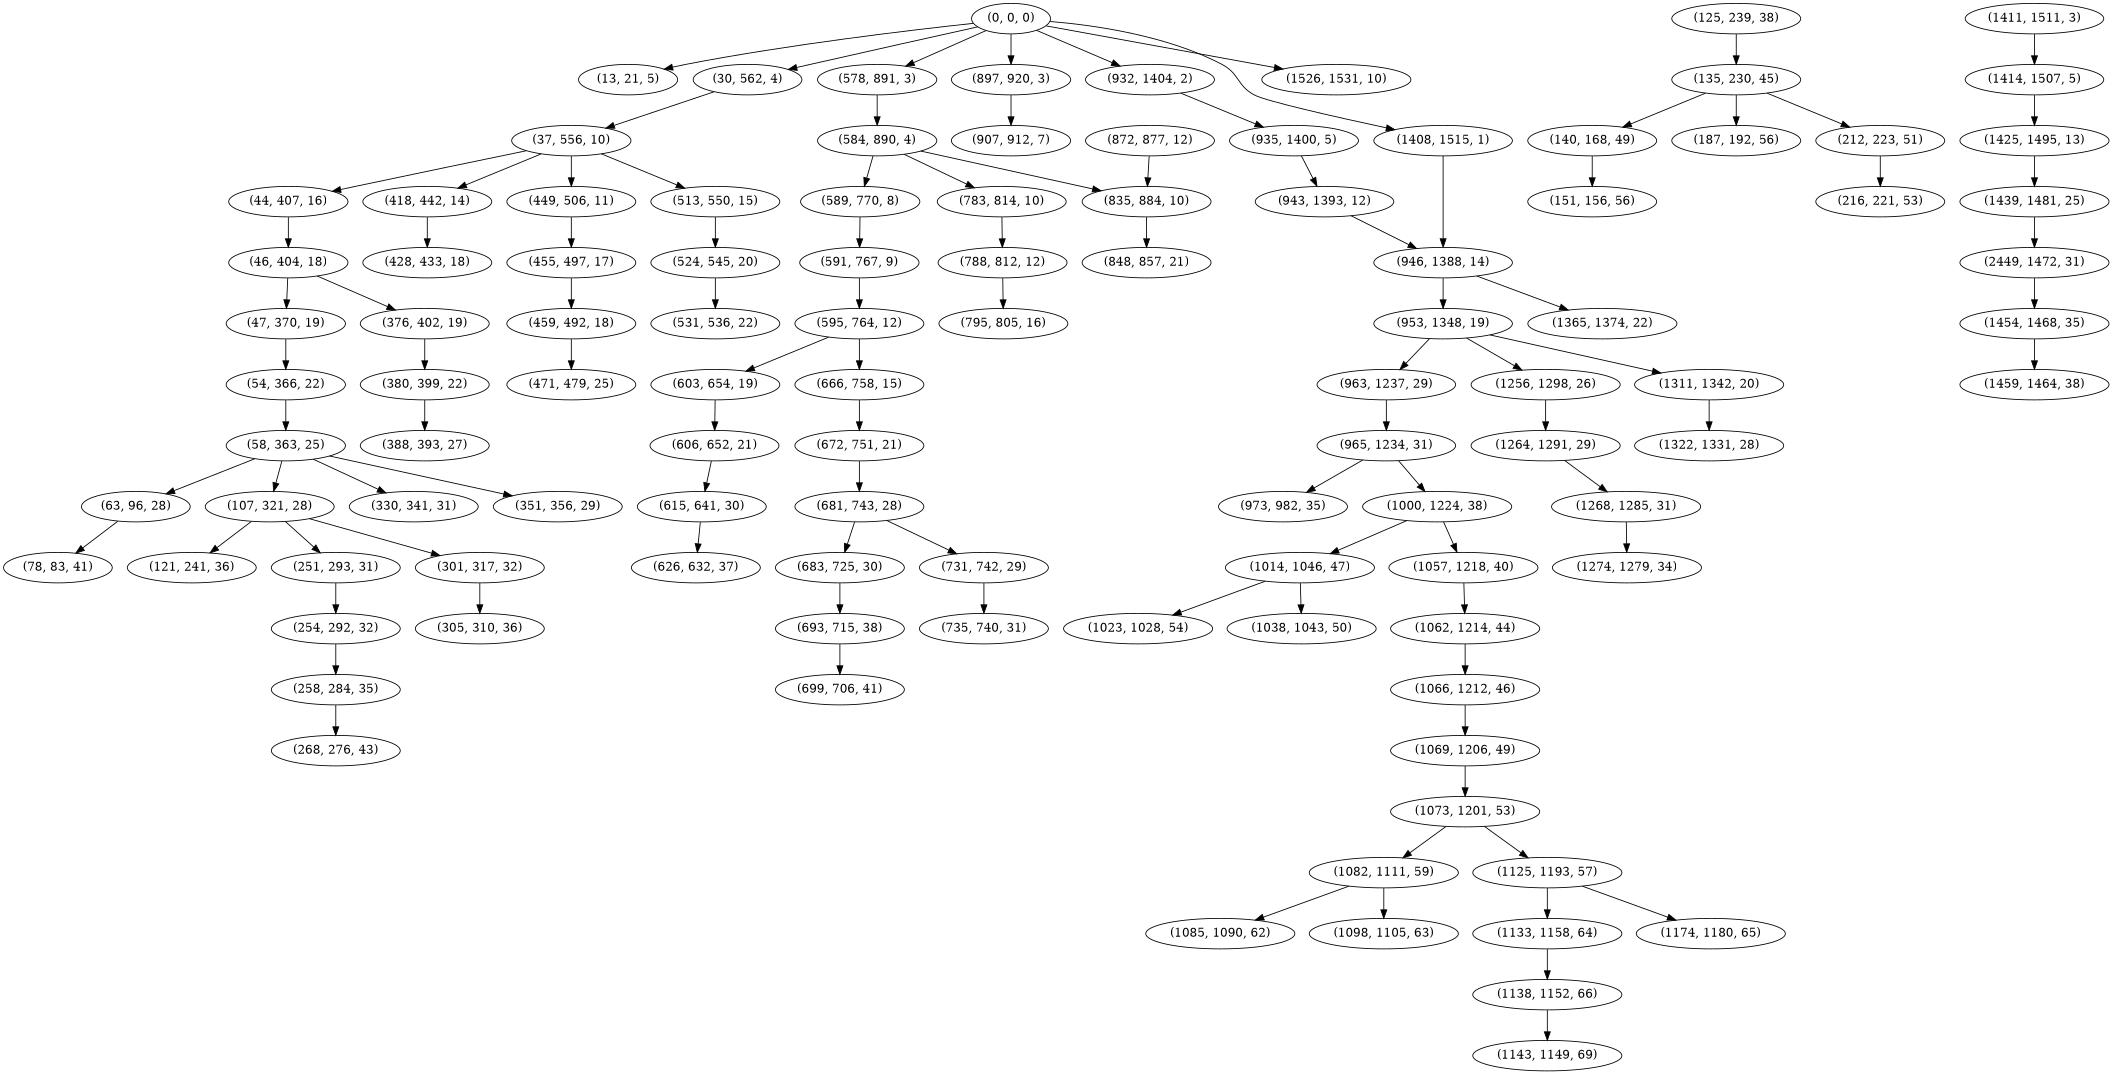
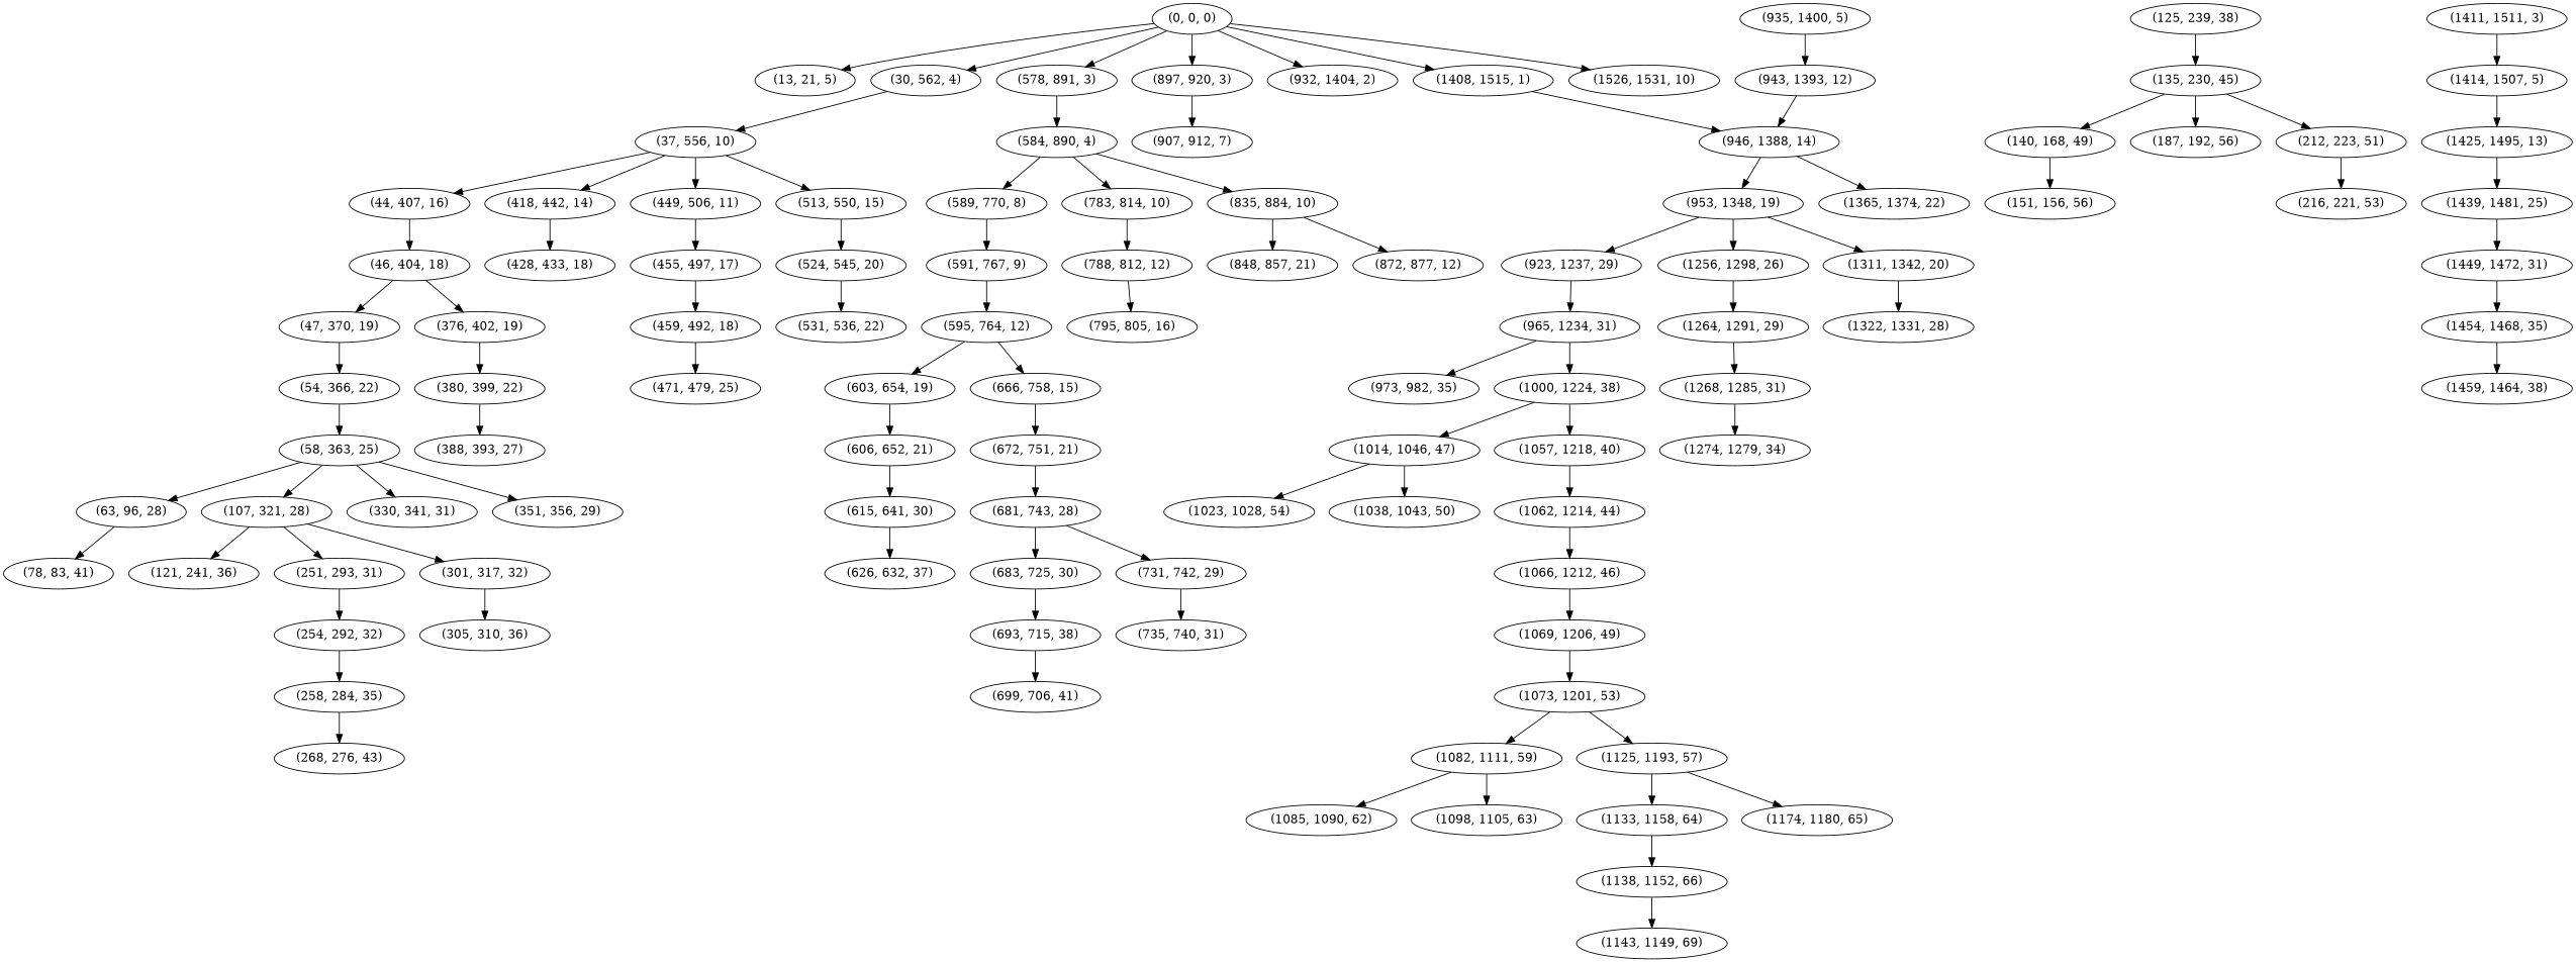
  digraph {
    "(0, 0, 0)"
    "(13, 21, 5)"
    "(30, 562, 4)"
    "(578, 891, 3)"
    "(897, 920, 3)"
    "(932, 1404, 2)"
    "(1408, 1515, 1)"
    "(1526, 1531, 10)"
    "(37, 556, 10)"
    "(584, 890, 4)"
    "(907, 912, 7)"
    "(935, 1400, 5)"
    "(946, 1388, 14)"
    "(44, 407, 16)"
    "(418, 442, 14)"
    "(449, 506, 11)"
    "(513, 550, 15)"
    "(46, 404, 18)"
    "(428, 433, 18)"
    "(455, 497, 17)"
    "(524, 545, 20)"
    "(47, 370, 19)"
    "(376, 402, 19)"
    "(54, 366, 22)"
    "(380, 399, 22)"
    "(58, 363, 25)"
    "(63, 96, 28)"
    "(107, 321, 28)"
    "(330, 341, 31)"
    "(351, 356, 29)"
    "(78, 83, 41)"
    "(121, 241, 36)"
    "(251, 293, 31)"
    "(301, 317, 32)"
    "(254, 292, 32)"
    "(305, 310, 36)"
    "(125, 239, 38)"
    "(135, 230, 45)"
    "(140, 168, 49)"
    "(187, 192, 56)"
    "(212, 223, 51)"
    "(151, 156, 56)"
    "(216, 221, 53)"
    "(258, 284, 35)"
    "(268, 276, 43)"
    "(388, 393, 27)"
    "(459, 492, 18)"
    "(471, 479, 25)"
    "(531, 536, 22)"
    "(589, 770, 8)"
    "(783, 814, 10)"
    "(835, 884, 10)"
    "(591, 767, 9)"
    "(788, 812, 12)"
    "(848, 857, 21)"
    "(872, 877, 12)"
    "(595, 764, 12)"
    "(603, 654, 19)"
    "(666, 758, 15)"
    "(606, 652, 21)"
    "(672, 751, 21)"
    "(615, 641, 30)"
    "(626, 632, 37)"
    "(681, 743, 28)"
    "(683, 725, 30)"
    "(731, 742, 29)"
    "(693, 715, 38)"
    "(735, 740, 31)"
    "(699, 706, 41)"
    "(795, 805, 16)"
    "(943, 1393, 12)"
    "(953, 1348, 19)"
    "(1365, 1374, 22)"
-   "(963, 1237, 29)"
+   "(963, 1237, 29)" [label="(923, 1237, 29)"]
    "(1256, 1298, 26)"
    "(1311, 1342, 20)"
    "(965, 1234, 31)"
    "(1264, 1291, 29)"
    "(1322, 1331, 28)"
    "(973, 982, 35)"
    "(1000, 1224, 38)"
    "(1014, 1046, 47)"
    "(1057, 1218, 40)"
    "(1023, 1028, 54)"
    "(1038, 1043, 50)"
    "(1062, 1214, 44)"
    "(1066, 1212, 46)"
    "(1069, 1206, 49)"
    "(1073, 1201, 53)"
    "(1082, 1111, 59)"
    "(1125, 1193, 57)"
    "(1085, 1090, 62)"
    "(1098, 1105, 63)"
    "(1133, 1158, 64)"
    "(1174, 1180, 65)"
    "(1138, 1152, 66)"
    "(1143, 1149, 69)"
    "(1268, 1285, 31)"
    "(1274, 1279, 34)"
    "(1411, 1511, 3)"
    "(1414, 1507, 5)"
    "(1425, 1495, 13)"
    "(1439, 1481, 25)"
-   "(1449, 1472, 31)" [label="(2449, 1472, 31)"]
+   "(1449, 1472, 31)"
    "(1454, 1468, 35)"
    "(1459, 1464, 38)"
    "(0, 0, 0)" -> "(13, 21, 5)"
    "(0, 0, 0)" -> "(30, 562, 4)"
    "(0, 0, 0)" -> "(578, 891, 3)"
    "(0, 0, 0)" -> "(897, 920, 3)"
    "(0, 0, 0)" -> "(932, 1404, 2)"
    "(0, 0, 0)" -> "(1408, 1515, 1)"
    "(0, 0, 0)" -> "(1526, 1531, 10)"
    "(30, 562, 4)" -> "(37, 556, 10)"
    "(578, 891, 3)" -> "(584, 890, 4)"
    "(897, 920, 3)" -> "(907, 912, 7)"
-   "(932, 1404, 2)" -> "(935, 1400, 5)"
    "(1408, 1515, 1)" -> "(946, 1388, 14)"
    "(37, 556, 10)" -> "(44, 407, 16)"
    "(37, 556, 10)" -> "(418, 442, 14)"
    "(37, 556, 10)" -> "(449, 506, 11)"
    "(37, 556, 10)" -> "(513, 550, 15)"
    "(584, 890, 4)" -> "(589, 770, 8)"
    "(584, 890, 4)" -> "(783, 814, 10)"
    "(584, 890, 4)" -> "(835, 884, 10)"
    "(935, 1400, 5)" -> "(943, 1393, 12)"
    "(946, 1388, 14)" -> "(953, 1348, 19)"
    "(946, 1388, 14)" -> "(1365, 1374, 22)"
    "(44, 407, 16)" -> "(46, 404, 18)"
    "(418, 442, 14)" -> "(428, 433, 18)"
    "(449, 506, 11)" -> "(455, 497, 17)"
    "(513, 550, 15)" -> "(524, 545, 20)"
    "(46, 404, 18)" -> "(47, 370, 19)"
    "(46, 404, 18)" -> "(376, 402, 19)"
    "(455, 497, 17)" -> "(459, 492, 18)"
    "(524, 545, 20)" -> "(531, 536, 22)"
    "(47, 370, 19)" -> "(54, 366, 22)"
    "(376, 402, 19)" -> "(380, 399, 22)"
    "(54, 366, 22)" -> "(58, 363, 25)"
    "(380, 399, 22)" -> "(388, 393, 27)"
    "(58, 363, 25)" -> "(63, 96, 28)"
    "(58, 363, 25)" -> "(107, 321, 28)"
    "(58, 363, 25)" -> "(330, 341, 31)"
    "(58, 363, 25)" -> "(351, 356, 29)"
    "(63, 96, 28)" -> "(78, 83, 41)"
    "(107, 321, 28)" -> "(121, 241, 36)"
    "(107, 321, 28)" -> "(251, 293, 31)"
    "(107, 321, 28)" -> "(301, 317, 32)"
    "(251, 293, 31)" -> "(254, 292, 32)"
    "(301, 317, 32)" -> "(305, 310, 36)"
    "(254, 292, 32)" -> "(258, 284, 35)"
    "(125, 239, 38)" -> "(135, 230, 45)"
    "(135, 230, 45)" -> "(140, 168, 49)"
    "(135, 230, 45)" -> "(187, 192, 56)"
    "(135, 230, 45)" -> "(212, 223, 51)"
    "(140, 168, 49)" -> "(151, 156, 56)"
    "(212, 223, 51)" -> "(216, 221, 53)"
    "(258, 284, 35)" -> "(268, 276, 43)"
    "(459, 492, 18)" -> "(471, 479, 25)"
    "(589, 770, 8)" -> "(591, 767, 9)"
    "(783, 814, 10)" -> "(788, 812, 12)"
    "(835, 884, 10)" -> "(848, 857, 21)"
-   "(872, 877, 12)" -> "(835, 884, 10)"
+   "(835, 884, 10)" -> "(872, 877, 12)"
    "(591, 767, 9)" -> "(595, 764, 12)"
    "(788, 812, 12)" -> "(795, 805, 16)"
    "(595, 764, 12)" -> "(603, 654, 19)"
    "(595, 764, 12)" -> "(666, 758, 15)"
    "(603, 654, 19)" -> "(606, 652, 21)"
    "(666, 758, 15)" -> "(672, 751, 21)"
    "(606, 652, 21)" -> "(615, 641, 30)"
    "(672, 751, 21)" -> "(681, 743, 28)"
    "(615, 641, 30)" -> "(626, 632, 37)"
    "(681, 743, 28)" -> "(683, 725, 30)"
    "(681, 743, 28)" -> "(731, 742, 29)"
    "(683, 725, 30)" -> "(693, 715, 38)"
    "(731, 742, 29)" -> "(735, 740, 31)"
    "(693, 715, 38)" -> "(699, 706, 41)"
    "(943, 1393, 12)" -> "(946, 1388, 14)"
    "(953, 1348, 19)" -> "(963, 1237, 29)"
    "(953, 1348, 19)" -> "(1256, 1298, 26)"
    "(953, 1348, 19)" -> "(1311, 1342, 20)"
    "(963, 1237, 29)" -> "(965, 1234, 31)"
    "(1256, 1298, 26)" -> "(1264, 1291, 29)"
    "(1311, 1342, 20)" -> "(1322, 1331, 28)"
    "(965, 1234, 31)" -> "(973, 982, 35)"
    "(965, 1234, 31)" -> "(1000, 1224, 38)"
    "(1264, 1291, 29)" -> "(1268, 1285, 31)"
    "(1000, 1224, 38)" -> "(1014, 1046, 47)"
    "(1000, 1224, 38)" -> "(1057, 1218, 40)"
    "(1014, 1046, 47)" -> "(1023, 1028, 54)"
    "(1014, 1046, 47)" -> "(1038, 1043, 50)"
    "(1057, 1218, 40)" -> "(1062, 1214, 44)"
    "(1062, 1214, 44)" -> "(1066, 1212, 46)"
    "(1066, 1212, 46)" -> "(1069, 1206, 49)"
    "(1069, 1206, 49)" -> "(1073, 1201, 53)"
    "(1073, 1201, 53)" -> "(1082, 1111, 59)"
    "(1073, 1201, 53)" -> "(1125, 1193, 57)"
    "(1082, 1111, 59)" -> "(1085, 1090, 62)"
    "(1082, 1111, 59)" -> "(1098, 1105, 63)"
    "(1125, 1193, 57)" -> "(1133, 1158, 64)"
    "(1125, 1193, 57)" -> "(1174, 1180, 65)"
    "(1133, 1158, 64)" -> "(1138, 1152, 66)"
    "(1138, 1152, 66)" -> "(1143, 1149, 69)"
    "(1268, 1285, 31)" -> "(1274, 1279, 34)"
    "(1411, 1511, 3)" -> "(1414, 1507, 5)"
    "(1414, 1507, 5)" -> "(1425, 1495, 13)"
    "(1425, 1495, 13)" -> "(1439, 1481, 25)"
    "(1439, 1481, 25)" -> "(1449, 1472, 31)"
    "(1449, 1472, 31)" -> "(1454, 1468, 35)"
    "(1454, 1468, 35)" -> "(1459, 1464, 38)"
  }
